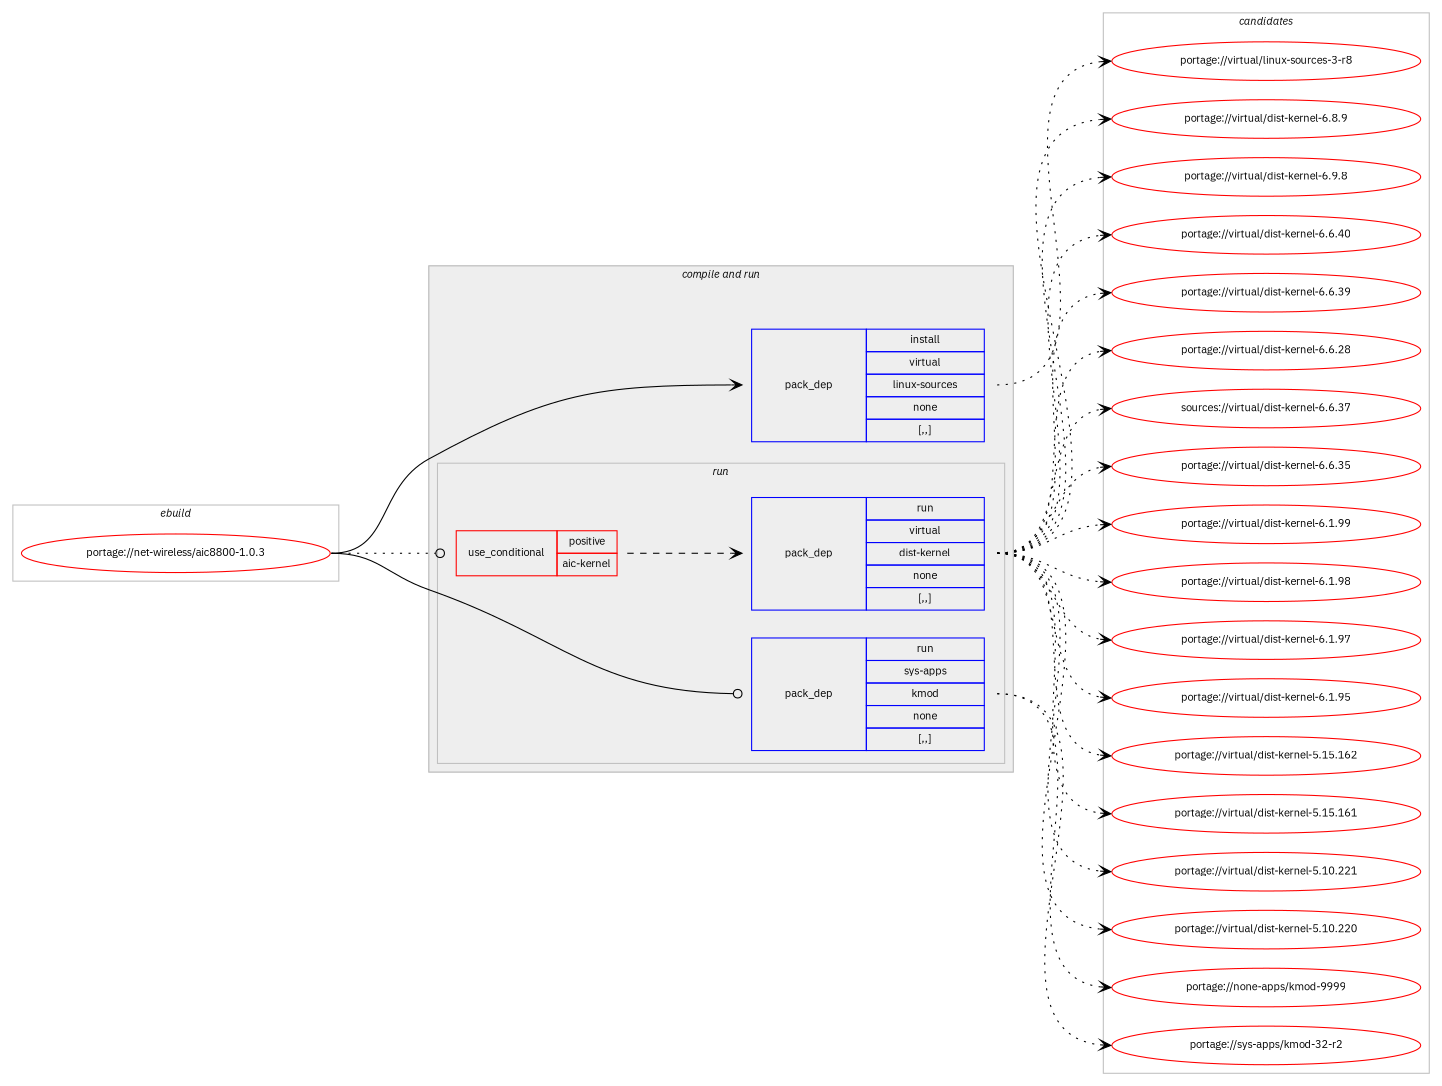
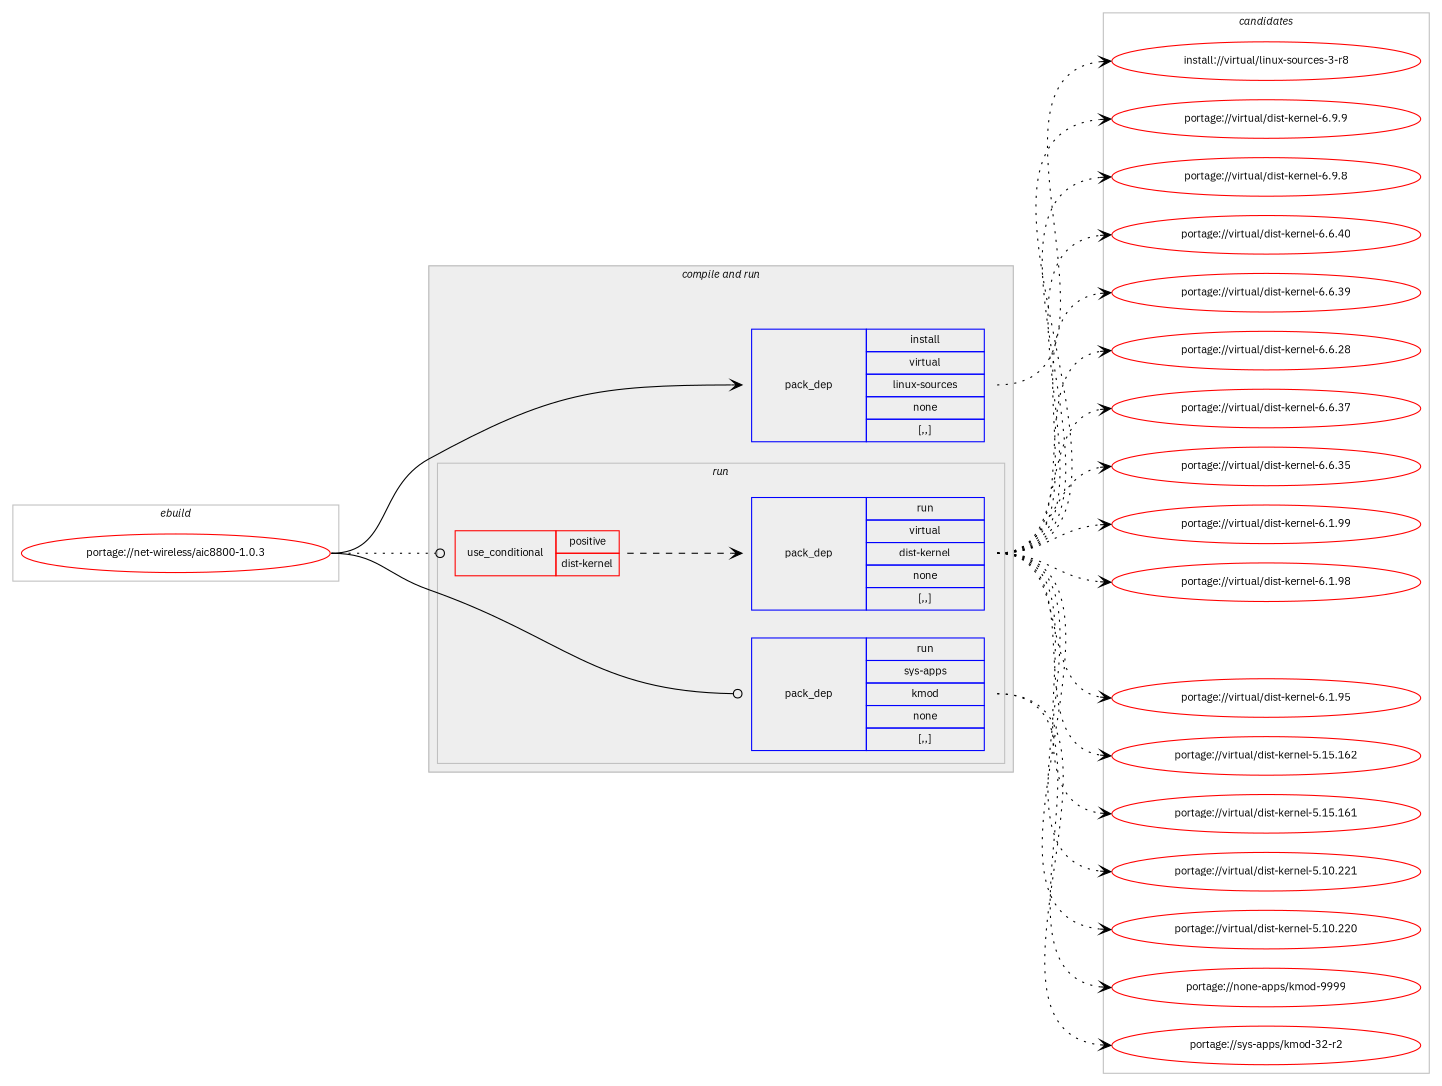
  digraph {
    compound=true
    concentrate=true
    fontname="IBM Plex Sans"
    fontsize=10
    newrank=true
    rankdir=LR
    ranksep=1.5
    node [color=red fontname="IBM Plex Sans" fontsize=10]
    edge [arrowhead=vee fontname="IBM Plex Sans" headport=w style=dotted tailport=e weight=100]
    n1 [label="portage://net-wireless/aic8800-1.0.3" width=4]
    n2 [color=blue label=<<TABLE BORDER="0" CELLBORDER="1" CELLSPACING="0" CELLPADDING="4" WIDTH="220"><TR><TD ROWSPAN="6" CELLPADDING="30">pack_dep</TD></TR><TR><TD WIDTH="110">install</TD></TR><TR><TD>virtual</TD></TR><TR><TD>linux-sources</TD></TR><TR><TD>none</TD></TR><TR><TD>[,,]</TD></TR></TABLE>> shape=none]
    n3 [color=blue label=<<TABLE BORDER="0" CELLBORDER="1" CELLSPACING="0" CELLPADDING="4" WIDTH="220"><TR><TD ROWSPAN="6" CELLPADDING="30">pack_dep</TD></TR><TR><TD WIDTH="110">run</TD></TR><TR><TD>virtual</TD></TR><TR><TD>dist-kernel</TD></TR><TR><TD>none</TD></TR><TR><TD>[,,]</TD></TR></TABLE>> shape=none]
-   n4 [label=<<TABLE BORDER="0" CELLBORDER="1" CELLSPACING="0" CELLPADDING="4"><TR><TD ROWSPAN="3" CELLPADDING="10">use_conditional</TD></TR><TR><TD>positive</TD></TR><TR><TD>aic-kernel</TD></TR></TABLE>> shape=none]
+   n4 [label=<<TABLE BORDER="0" CELLBORDER="1" CELLSPACING="0" CELLPADDING="4"><TR><TD ROWSPAN="3" CELLPADDING="10">use_conditional</TD></TR><TR><TD>positive</TD></TR><TR><TD>dist-kernel</TD></TR></TABLE>> shape=none]
    n5 [color=blue label=<<TABLE BORDER="0" CELLBORDER="1" CELLSPACING="0" CELLPADDING="4" WIDTH="220"><TR><TD ROWSPAN="6" CELLPADDING="30">pack_dep</TD></TR><TR><TD WIDTH="110">run</TD></TR><TR><TD>sys-apps</TD></TR><TR><TD>kmod</TD></TR><TR><TD>none</TD></TR><TR><TD>[,,]</TD></TR></TABLE>> shape=none]
-   n6 [label="portage://virtual/linux-sources-3-r8" width=4]
-   n7 [label="portage://virtual/dist-kernel-6.8.9" width=4]
+   n6 [label="install://virtual/linux-sources-3-r8" width=4]
+   n7 [label="portage://virtual/dist-kernel-6.9.9" width=4]
    n8 [label="portage://virtual/dist-kernel-6.9.8" width=4]
    n9 [label="portage://virtual/dist-kernel-6.6.40" width=4]
    n10 [label="portage://virtual/dist-kernel-6.6.39" width=4]
    n11 [label="portage://virtual/dist-kernel-6.6.28" width=4]
-   n12 [label="sources://virtual/dist-kernel-6.6.37" width=4]
+   n12 [label="portage://virtual/dist-kernel-6.6.37" width=4]
    n13 [label="portage://virtual/dist-kernel-6.6.35" width=4]
    n14 [label="portage://virtual/dist-kernel-6.1.99" width=4]
    n15 [label="portage://virtual/dist-kernel-6.1.98" width=4]
-   n16 [label="portage://virtual/dist-kernel-6.1.97" width=4]
    n17 [label="portage://virtual/dist-kernel-6.1.95" width=4]
    n18 [label="portage://virtual/dist-kernel-5.15.162" width=4]
    n19 [label="portage://virtual/dist-kernel-5.15.161" width=4]
    n20 [label="portage://virtual/dist-kernel-5.10.221" width=4]
    n21 [label="portage://virtual/dist-kernel-5.10.220" width=4]
    n22 [label="portage://none-apps/kmod-9999" width=4]
    n23 [label="portage://sys-apps/kmod-32-r2" width=4]
    subgraph cluster_1 {
      color=gray
      label=<<i>ebuild</i>>
      rank=same
      n1
    }
    subgraph cluster_2 {
      color=gray
      label=<<i>dependencies</i>>
      subgraph cluster_3 {
        color=gray
        fillcolor="#eeeeee"
        label=<<i>compile</i>>
        style=filled
        subgraph sub_4 {
          color=gray
          fillcolor="#eeeeee"
          label=<<i>compile</i>>
          style=filled
          n2
        }
      }
      subgraph cluster_5 {
        color=gray
        fillcolor="#eeeeee"
        label=<<i>compile and run</i>>
        style=filled
      }
      subgraph cluster_6 {
        color=gray
        fillcolor="#eeeeee"
        label=<<i>run</i>>
        style=filled
        subgraph sub_7 {
          color=gray
          fillcolor="#eeeeee"
          label=<<i>run</i>>
          style=filled
          n4
          subgraph sub_8 {
            color=gray
            fillcolor="#eeeeee"
            label=<<i>run</i>>
            style=filled
            n3
          }
        }
        subgraph sub_9 {
          color=gray
          fillcolor="#eeeeee"
          label=<<i>run</i>>
          style=filled
          n5
        }
      }
    }
    subgraph cluster_10 {
      color=gray
      label=<<i>candidates</i>>
      rank=same
      subgraph sub_11 {
        color=black
        label=<<i>candidates</i>>
        nodesep=1
        rank=same
        n6
      }
      subgraph sub_12 {
        color=black
        label=<<i>candidates</i>>
        nodesep=1
        rank=same
        n7
        n8
        n9
        n10
        n11
        n12
        n13
        n14
        n15
-       n16
        n17
        n18
        n19
        n20
        n21
      }
      subgraph sub_13 {
        color=black
        label=<<i>candidates</i>>
        nodesep=1
        rank=same
        n22
        n23
      }
    }
    n1 -> n2 [style=solid weight=20]
    n1 -> n4 [arrowhead=odot weight=20]
    n1 -> n5 [arrowhead=odot style=solid weight=20]
    n2 -> n6
    n3 -> n7
    n3 -> n8
    n3 -> n9
    n3 -> n10
    n3 -> n11
    n3 -> n12
    n3 -> n13
    n3 -> n14
    n3 -> n15
-   n3 -> n16
    n3 -> n17
    n3 -> n18
    n3 -> n19
    n3 -> n20
    n3 -> n21
    n4 -> n3 [style=dashed weight=20]
    n5 -> n22
    n5 -> n23
  }
